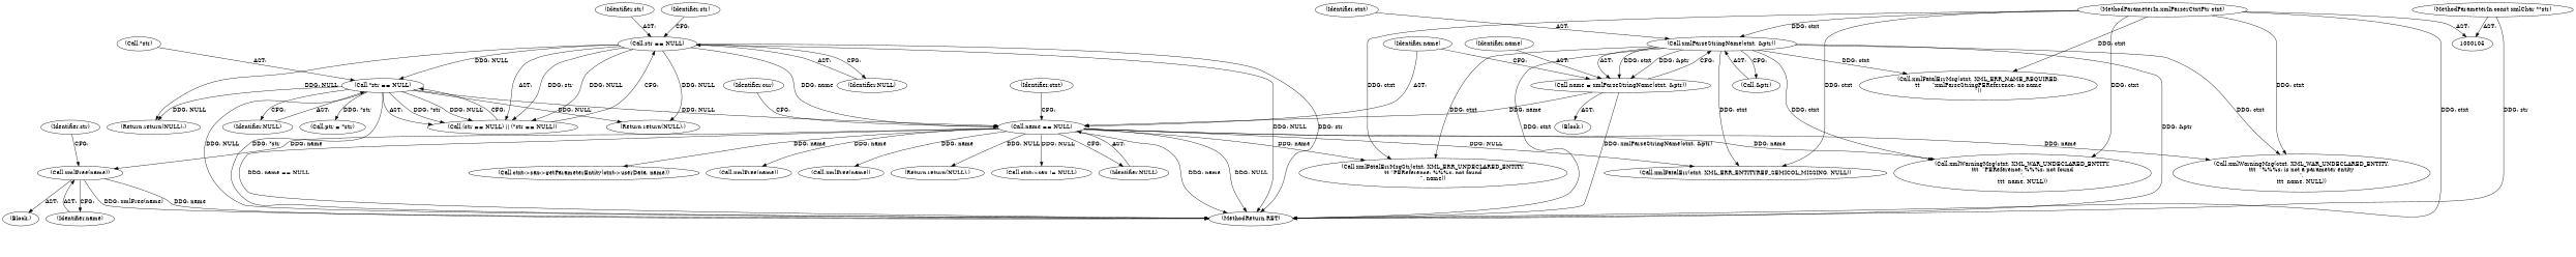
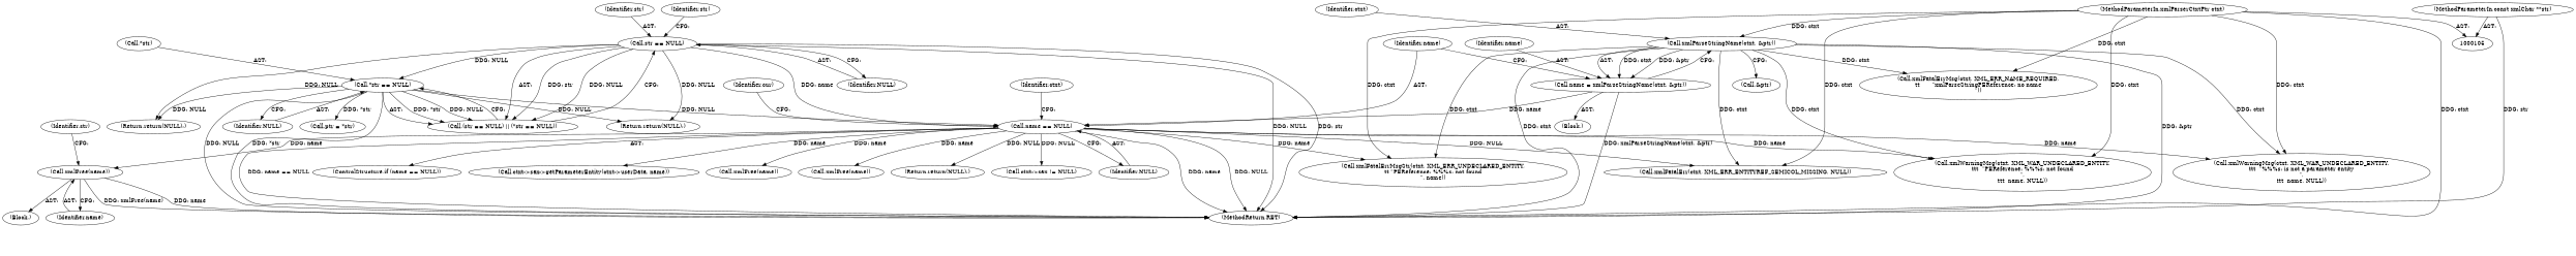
  digraph {
    n1 [label="(Call,xmlFree(name))"]
    n2 [label="(Identifier,name)"]
    n3 [label="(Block,)"]
    n4 [label="(MethodReturn,RET)"]
    n5 [label="(Call,name == NULL)"]
+   n6 [label="(ControlStructure,if (name == NULL))"]
    n7 [label="(Call,ctxt->sax->getParameterEntity(ctxt->userData, name))"]
    n8 [label="(Call,xmlFree(name))"]
    n9 [label="(Call,xmlFree(name))"]
    n10 [label="(Call,xmlWarningMsg(ctxt, XML_WAR_UNDECLARED_ENTITY,\n\t\t\t  \"%%%s; is not a parameter entity\n\",\n\t\t\t  name, NULL))"]
    n11 [label="(Return,return(NULL);)"]
    n12 [label="(Call,ctxt->sax != NULL)"]
    n13 [label="(Identifier,NULL)"]
    n14 [label="(Call,xmlWarningMsg(ctxt, XML_WAR_UNDECLARED_ENTITY,\n\t\t\t  \"PEReference: %%%s; not found\n\",\n\t\t\t  name, NULL))"]
    n15 [label="(Call,xmlFatalErrMsgStr(ctxt, XML_ERR_UNDECLARED_ENTITY,\n\t\t \"PEReference: %%%s; not found\n\", name))"]
    n16 [label="(Call,xmlFatalErr(ctxt, XML_ERR_ENTITYREF_SEMICOL_MISSING, NULL))"]
    n17 [label="(Call,name = xmlParseStringName(ctxt, &ptr))"]
    n18 [label="(Call,xmlParseStringName(ctxt, &ptr))"]
    n19 [label="(Block,)"]
    n20 [label="(Call,&ptr)"]
    n21 [label="(Call,xmlFatalErrMsg(ctxt, XML_ERR_NAME_REQUIRED,\n\t\t       \"xmlParseStringPEReference: no name\n\"))"]
    n22 [label="(MethodParameterIn,xmlParserCtxtPtr ctxt)"]
    1000105
    n24 [label="(Call,str == NULL)"]
    n25 [label="(Call,*str == NULL)"]
    n26 [label="(Return,return(NULL);)"]
    n27 [label="(Call,(str == NULL) || (*str == NULL))"]
    n28 [label="(Return,return(NULL);)"]
    n29 [label="(Identifier,NULL)"]
    n30 [label="(Identifier,NULL)"]
    n31 [label="(Call,ptr = *str)"]
    n32 [label="(MethodParameterIn,const xmlChar **str)"]
    n33 [label="(Identifier,str)"]
    n34 [label="(Identifier,str)"]
    n35 [label="(Identifier,name)"]
    n36 [label="(Identifier,cur)"]
    n37 [label="(Identifier,str)"]
    n38 [label="(Call,*str)"]
    n39 [label="(Identifier,name)"]
    n40 [label="(Identifier,ctxt)"]
    n41 [label="(Identifier,ctxt)"]
    n1 -> n2 [label="CFG: "]
    n1 -> n3 [label="AST: "]
    n1 -> n4 [label="DDG: name"]
    n1 -> n4 [label="DDG: xmlFree(name)"]
    n2 -> n1 [label="AST: "]
    n5 -> n1 [label="DDG: name"]
    n5 -> n4 [label="DDG: name"]
    n5 -> n4 [label="DDG: NULL"]
    n5 -> n4 [label="DDG: name == NULL"]
+   n5 -> n6 [label="AST: "]
    n5 -> n7 [label="DDG: name"]
    n5 -> n8 [label="DDG: name"]
    n5 -> n9 [label="DDG: name"]
    n5 -> n10 [label="DDG: name"]
    n5 -> n11 [label="DDG: NULL"]
    n5 -> n12 [label="DDG: NULL"]
    n5 -> n13 [label="CFG: "]
    n5 -> n14 [label="DDG: name"]
    n5 -> n15 [label="DDG: name"]
    n5 -> n16 [label="DDG: NULL"]
    n13 -> n5 [label="AST: "]
    n17 -> n4 [label="DDG: xmlParseStringName(ctxt, &ptr)"]
    n17 -> n5 [label="DDG: name"]
    n17 -> n18 [label="CFG: "]
    n17 -> n19 [label="AST: "]
    n18 -> n4 [label="DDG: ctxt"]
    n18 -> n4 [label="DDG: &ptr"]
    n18 -> n10 [label="DDG: ctxt"]
    n18 -> n14 [label="DDG: ctxt"]
    n18 -> n15 [label="DDG: ctxt"]
    n18 -> n16 [label="DDG: ctxt"]
    n18 -> n17 [label="AST: "]
    n18 -> n17 [label="DDG: ctxt"]
    n18 -> n17 [label="DDG: &ptr"]
    n18 -> n20 [label="CFG: "]
    n18 -> n21 [label="DDG: ctxt"]
-   n20 -> n18 [label="AST: "]
    n22 -> n4 [label="DDG: ctxt"]
    n22 -> n10 [label="DDG: ctxt"]
    n22 -> n14 [label="DDG: ctxt"]
    n22 -> n15 [label="DDG: ctxt"]
    n22 -> n16 [label="DDG: ctxt"]
    n22 -> n18 [label="DDG: ctxt"]
    n22 -> n21 [label="DDG: ctxt"]
    n22 -> 1000105 [label="AST: "]
    n24 -> n4 [label="DDG: NULL"]
    n24 -> n4 [label="DDG: str"]
    n24 -> n5 [label="DDG: name"]
    n24 -> n25 [label="DDG: NULL"]
    n24 -> n26 [label="DDG: NULL"]
    n24 -> n27 [label="AST: "]
    n24 -> n27 [label="DDG: str"]
    n24 -> n27 [label="DDG: NULL"]
    n24 -> n28 [label="DDG: NULL"]
    n24 -> n29 [label="CFG: "]
    n25 -> n4 [label="DDG: *str"]
    n25 -> n4 [label="DDG: NULL"]
    n25 -> n5 [label="DDG: NULL"]
    n25 -> n26 [label="DDG: NULL"]
    n25 -> n27 [label="AST: "]
    n25 -> n27 [label="DDG: *str"]
    n25 -> n27 [label="DDG: NULL"]
    n25 -> n28 [label="DDG: NULL"]
    n25 -> n30 [label="CFG: "]
    n25 -> n31 [label="DDG: *str"]
    n27 -> n24 [label="CFG: "]
    n27 -> n25 [label="CFG: "]
    n29 -> n24 [label="AST: "]
    n30 -> n25 [label="AST: "]
    n32 -> n4 [label="DDG: str"]
    n32 -> 1000105 [label="AST: "]
    n33 -> n1 [label="CFG: "]
    n34 -> n24 [label="AST: "]
    n35 -> n5 [label="AST: "]
    n35 -> n17 [label="CFG: "]
    n36 -> n5 [label="CFG: "]
    n37 -> n24 [label="CFG: "]
    n38 -> n25 [label="AST: "]
    n39 -> n17 [label="AST: "]
    n40 -> n18 [label="AST: "]
    n41 -> n5 [label="CFG: "]
  }
